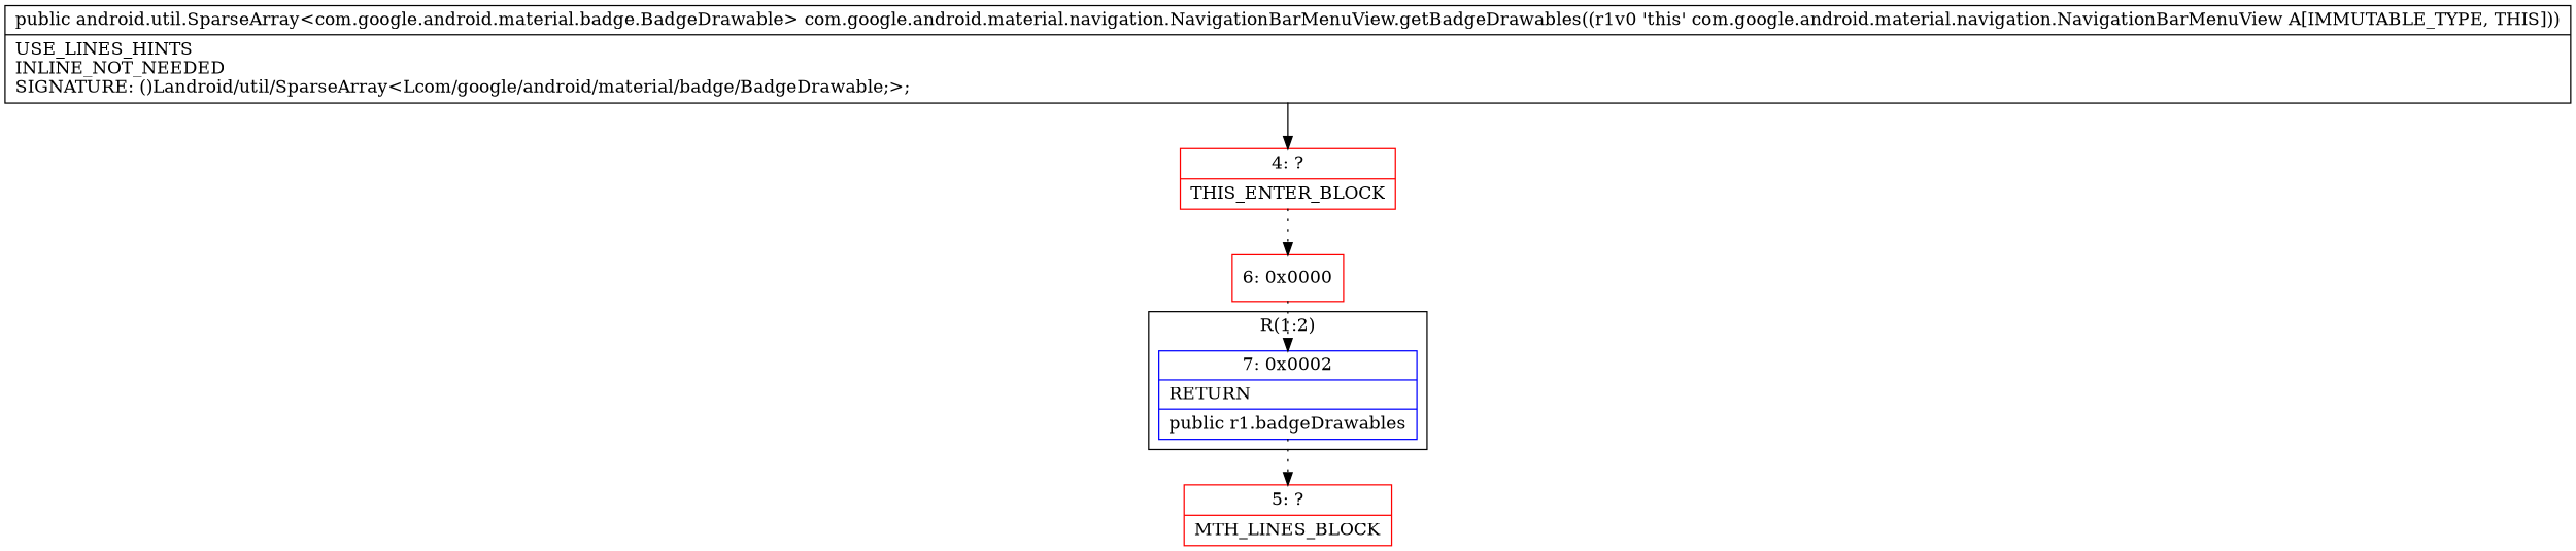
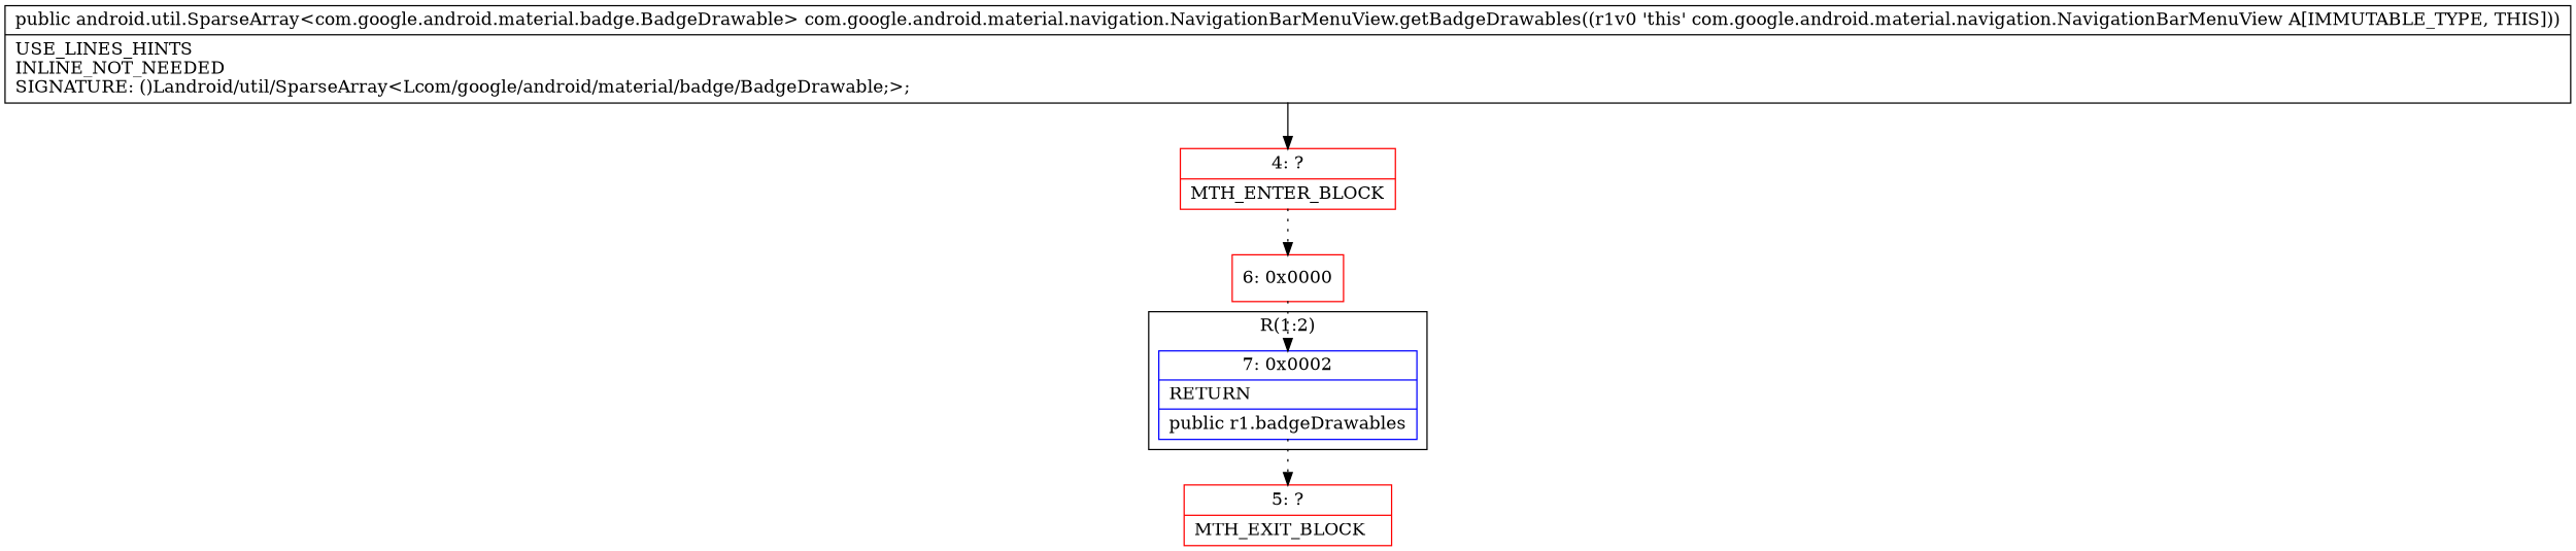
  digraph {
    node [color=red shape=record]
    edge [style=dotted]
    n1 [color=blue label="{7\:\ 0x0002|RETURN\l|public r1.badgeDrawables\l}"]
-   n2 [label="{5\:\ ?|MTH_LINES_BLOCK\l}"]
-   n3 [label="{4\:\ ?|THIS_ENTER_BLOCK\l}"]
+   n2 [label="{5\:\ ?|MTH_EXIT_BLOCK\l}"]
+   n3 [label="{4\:\ ?|MTH_ENTER_BLOCK\l}"]
    n4 [label="{6\:\ 0x0000}"]
    n5 [label="{public android.util.SparseArray\<com.google.android.material.badge.BadgeDrawable\> com.google.android.material.navigation.NavigationBarMenuView.getBadgeDrawables((r1v0 'this' com.google.android.material.navigation.NavigationBarMenuView A[IMMUTABLE_TYPE, THIS]))  | USE_LINES_HINTS\lINLINE_NOT_NEEDED\lSIGNATURE: ()Landroid\/util\/SparseArray\<Lcom\/google\/android\/material\/badge\/BadgeDrawable;\>;\l}" color=""]
    subgraph cluster_1 {
      label="R(1:2)"
      n1
    }
    n1 -> n2
    n3 -> n4
    n4 -> n1
    n5 -> n3 [style=solid]
  }
